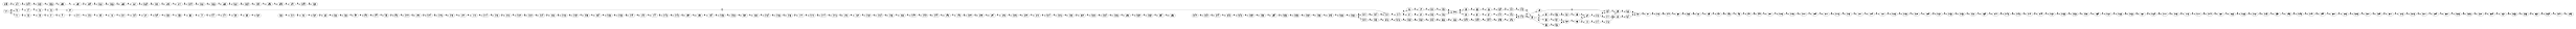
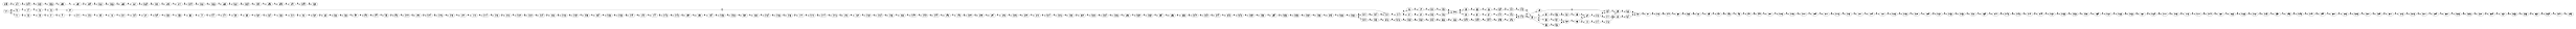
  strict digraph {
    rankdir=LR
    S0
    S1
    S2
    S3
    S4
    S5
    S6
    S7
    S8
    S9
    S10
    S11
    S12
    S13
    S14
    S15
    S16
    S17
    S18
    S19
    S20
    S21
    S22
    S23
    S24
    S25
    S26
    S27
    S28
    S29
    S30
    S31
    S32
    S33
    S34
    S35
    S36
    S37
    S38
    S39
    S40
    S41
    S42
    S43
    S44
    S45
    S46
    S47
    S48
    S49
    S50
    S51
    S52
    S53
    S54
    S55
    S56
    S57
    S58
    S59
    S60
    S61
    S62
    S63
+   S64
    S65
    S66
    S67
    S68
    S69
    S70
    S71
    S72
    S73
    S74
    S75
    S76
    S77
    S78
    S79
    S80
    S81
    S82
    S83
    S84
    S85
    S86
    S87
    S88
    S89
    S90
    S91
    S92
    S93
    S94
    S95
    S96
    S97
    S98
    S99
    S100
    S101
    S102
    S103
    S104
    S105
    S106
    S107
    S108
    S109
    S110
    S111
    S112
    S113
    S114
    S115
    S116
    S117
    S118
    S119
    S120
    S121
    S122
    S123
    S124
    S125
    S126
    S127
    S128
    S129
    S130
    S131
    S132
    S133
    S134
    S135
    S136
    S137
    S138
    S139
    S140
    S141
    S142
    S143
    S144
    S145
    S146
    S147
    S148
    S149
    S150
    S151
    S152
    S153
    S154
    S155
    S156
    S157
    S158
    S159
    S160
    S161
    S162
    S163
    S164
    S165
    S166
    S167
    S168
    S169
    S170
    S171
    S172
    S173
    S174
    S175
    S176
    S177
    S178
    S179
    S180
    S181
    S182
    S183
    S184
    S185
    S186
    S187
    S188
    S189
    S190
    n192 [label=S591]
    S192
    S193
    S194
    S195
    S196
    S197
    S198
    S199
    S200
    S201
    S202
    S203
    S204
    S205
    S206
    S207
    S208
    S209
    S210
    S211
    S212
    S213
    S214
    S215
    S216
    S217
    S218
    S219
    S220
    S221
    S222
    S223
    S224
    S225
    S226
    S227
    S228
    S229
    S230
    S231
    S232
    S233
    S234
    S235
    S236
    S237
+   S238
    S239
    S240
    S241
    S242
    S243
    S244
    S246
    S245
    S247
    S248
    S249
    S250
    S251
    S252
    S253
    S254
    S255
    S256
    S257
    S258
    S259
    S260
    S261
    S262
    S263
    S264
    S265
    S266
    S267
    S268
    S269
    S270
    S271
    S272
    S273
    S274
    S275
    S276
    S277
    S278
    S279
    S280
    S281
    S282
    S283
    S284
    S285
    S286
    S287
    S288
    S289
    S290
    S291
    S292
    S293
    S294
    S295
    S296
    S297
    S298
    S299
    S300
    S0 -> S1 [label=A]
    S0 -> S2 [label=A]
    S1 -> S3 [label=A]
    S2 -> S4 [label=T]
    S3 -> S5 [label=C]
    S4 -> S6 [label=T]
    S5 -> S7 [label=A]
    S6 -> S8 [label=G]
    S7 -> S9 [label=A]
    S8 -> S10 [label=A]
    S9 -> S11 [label=A]
    S10 -> S12 [label=A]
    S11 -> S13 [label=C]
    S12 -> S14 [label=C]
    S13 -> S15 [label=T]
    S14 -> S16 [label=T]
    S14 -> S17 [label=A]
    S15 -> S18 [label=C]
    S16 -> S19 [label=G]
    S17 -> S20 [label=A]
    S18 -> S21 [label=T]
    S19 -> S22 [label=C]
    S20 -> S23 [label=A]
    S21 -> S24 [label=T]
    S22 -> S25 [label=C]
    S23 -> S26 [label=C]
    S24 -> S27 [label=C]
    S25 -> S28 [label=G]
    S26 -> S28 [label=G]
    S27 -> S29 [label=T]
    S28 -> S30 [label=A]
    S28 -> S31 [label=T]
    S29 -> S32 [label=C]
    S30 -> S33 [label=G]
    S31 -> S34 [label=C]
    S32 -> S35 [label=T]
    S33 -> S36 [label=G]
    S34 -> S37 [label=G]
    S35 -> S38 [label=T]
    S36 -> S39 [label=C]
    S37 -> S40 [label=T]
    S38 -> S41 [label=G]
    S39 -> S42 [label=A]
    S40 -> S43 [label=T]
    S41 -> S44 [label=A]
    S42 -> S45 [label=T]
    S43 -> S46 [label=T]
    S44 -> S47 [label=T]
    S45 -> S48 [label=A]
    S46 -> S48 [label=A]
    S46 -> S49 [label=T]
    S47 -> S50 [label=T]
    S48 -> S51 [label=G]
    S48 -> S52 [label=A]
    S48 -> S53 [label=C]
    S49 -> S54 [label=C]
    S50 -> S55 [label=T]
    S51 -> S56 [label=A]
    S52 -> S57 [label=C]
    S53 -> S58 [label=C]
    S54 -> S59 [label=T]
    S55 -> S60 [label=C]
    S56 -> S61 [label=A]
    S57 -> S62 [label=T]
    S58 -> S62 [label=T]
    S59 -> S63 [label=G]
+   S60 -> S64 [label=A]
    S61 -> S65 [label=T]
    S62 -> S66 [label=T]
    S63 -> S67 [label=T]
+   S64 -> S68 [label=T]
    S65 -> S69 [label=G]
    S66 -> S69 [label=G]
    S66 -> S70 [label=A]
    S67 -> S71 [label=A]
    S68 -> S72 [label=C]
    S69 -> S73 [label=T]
    S70 -> S74 [label=G]
    S71 -> S75 [label=A]
    S72 -> S76 [label=A]
    S73 -> S54 [label=C]
    S73 -> S77 [label=G]
    S74 -> S78 [label=C]
    S75 -> S79 [label=A]
    S76 -> S80 [label=C]
    S77 -> S81 [label=A]
    S78 -> S59 [label=T]
    S79 -> S82 [label=G]
    S80 -> S83 [label=A]
    S81 -> S84 [label=G]
    S82 -> S85 [label=A]
    S83 -> S86 [label=C]
    S84 -> S67 [label=T]
    S85 -> S87 [label=A]
    S86 -> S88 [label=G]
    S87 -> S89 [label=G]
    S88 -> S90 [label=T]
    S89 -> S91 [label=C]
    S90 -> S92 [label=C]
    S91 -> S93 [label=A]
    S92 -> S94 [label=G]
    S93 -> S95 [label=T]
    S94 -> S96 [label=T]
    S95 -> S97 [label=C]
    S96 -> S98 [label=A]
    S97 -> S99 [label=A]
    S98 -> S100 [label=T]
    S99 -> S101 [label=G]
    S100 -> S102 [label=A]
    S101 -> S103 [label=T]
    S102 -> S104 [label=A]
    S103 -> S105 [label=T]
    S104 -> S106 [label=A]
    S105 -> S107 [label=G]
    S106 -> S108 [label=C]
    S107 -> S109 [label=T]
    S108 -> S110 [label=C]
    S109 -> S111 [label=G]
    S110 -> S112 [label=C]
    S111 -> S113 [label=A]
    S112 -> S114 [label=C]
    S113 -> S115 [label=T]
    S114 -> S116 [label=T]
    S115 -> S117 [label=C]
    S116 -> S118 [label=A]
    S117 -> S119 [label=G]
    S118 -> S120 [label=T]
    S119 -> S121 [label=G]
    S120 -> S122 [label=A]
    S121 -> S123 [label=G]
    S122 -> S124 [label=G]
    S123 -> S125 [label=C]
    S124 -> S126 [label=A]
    S125 -> S127 [label=T]
    S126 -> S128 [label=A]
    S127 -> S129 [label=G]
    S128 -> S130 [label=G]
    S129 -> S131 [label=A]
    S130 -> S132 [label=T]
    S131 -> S133 [label=C]
    S132 -> S134 [label=C]
    S133 -> S135 [label=G]
    S134 -> S136 [label=C]
    S135 -> S137 [label=C]
    S136 -> S138 [label=G]
    S137 -> S139 [label=G]
    S138 -> S140 [label=A]
    S139 -> S141 [label=G]
    S140 -> S142 [label=C]
    S141 -> S143 [label=A]
    S142 -> S144 [label=C]
    S143 -> S145 [label=A]
    S144 -> S146 [label=A]
    S145 -> S147 [label=G]
    S146 -> S148 [label=G]
    S147 -> S149 [label=A]
    S148 -> S150 [label=A]
    S149 -> S151 [label=C]
    S150 -> S152 [label=G]
    S151 -> S153 [label=G]
    S152 -> S154 [label=C]
    S153 -> S155 [label=C]
    S154 -> S156 [label=G]
    S155 -> S157 [label=C]
    S156 -> S158 [label=T]
    S157 -> S159 [label=G]
    S158 -> S160 [label=C]
    S159 -> S161 [label=C]
    S160 -> S162 [label=C]
    S161 -> S163 [label=G]
    S162 -> S164 [label=T]
    S163 -> S165 [label=A]
    S164 -> S166 [label=G]
    S165 -> S167 [label=A]
    S166 -> S168 [label=A]
    S167 -> S169 [label=A]
    S168 -> S170 [label=A]
    S169 -> S171 [label=A]
    S170 -> S172 [label=G]
    S171 -> S173 [label=A]
    S172 -> S174 [label=A]
    S173 -> S175 [label=A]
    S174 -> S176 [label=G]
    S175 -> S177 [label=G]
    S176 -> S178 [label=A]
    S177 -> S179 [label=A]
    S178 -> S180 [label=C]
    S179 -> S181 [label=A]
    S180 -> S182 [label=T]
    S181 -> S183 [label=G]
    S182 -> S184 [label=G]
    S183 -> S185 [label=A]
    S184 -> S186 [label=G]
    S185 -> S187 [label=G]
    S186 -> S188 [label=T]
    S187 -> S189 [label=A]
    S188 -> S190 [label=T]
    S189 -> n192 [label=G]
    S190 -> S192 [label=T]
    n192 -> S193 [label=G]
    S192 -> S194 [label=G]
    S193 -> S195 [label=A]
    S194 -> S196 [label=G]
    S195 -> S197 [label=C]
    S196 -> S198 [label=T]
    S197 -> S199 [label=A]
    S198 -> S200 [label=A]
    S199 -> S201 [label=C]
    S200 -> S202 [label=A]
    S201 -> S203 [label=G]
    S202 -> S204 [label=G]
    S203 -> S205 [label=G]
    S204 -> S206 [label=T]
    S205 -> S207 [label=T]
    S206 -> S208 [label=T]
    S207 -> S209 [label=G]
    S208 -> S210 [label=C]
    S209 -> S211 [label=A]
    S210 -> S212 [label=T]
    S211 -> S213 [label=C]
    S212 -> S214 [label=G]
    S213 -> S215 [label=C]
    S214 -> S216 [label=T]
    S215 -> S217 [label=G]
    S216 -> S218 [label=C]
    S217 -> S219 [label=T]
    S218 -> S220 [label=A]
    S219 -> S221 [label=G]
    S220 -> S222 [label=T]
    S221 -> S223 [label=T]
    S222 -> S224 [label=G]
    S223 -> S225 [label=A]
    S224 -> S226 [label=G]
    S225 -> S227 [label=G]
    S226 -> S228 [label=T]
    S227 -> S229 [label=A]
    S228 -> S230 [label=T]
    S229 -> S231 [label=G]
    S230 -> S232 [label=T]
    S231 -> S233 [label=A]
    S232 -> S234 [label=T]
    S233 -> S235 [label=C]
    S234 -> S236 [label=G]
    S235 -> S237 [label=A]
+   S236 -> S238 [label=G]
    S237 -> S239 [label=A]
+   S238 -> S240 [label=A]
    S239 -> S241 [label=T]
    S240 -> S242 [label=G]
    S241 -> S243 [label=C]
    S242 -> S244 [label=A]
    S244 -> S246 [label=C]
    S246 -> S248 [label=C]
    S245 -> S247 [label=A]
    S247 -> S249 [label=A]
    S248 -> S250 [label=C]
    S249 -> S251 [label=G]
    S250 -> S252 [label=C]
    S251 -> S253 [label=C]
    S252 -> S254 [label=T]
    S253 -> S255 [label=T]
    S254 -> S256 [label=A]
    S255 -> S257 [label=G]
    S256 -> S258 [label=G]
    S257 -> S259 [label=A]
    S258 -> S260 [label=G]
    S259 -> S261 [label=A]
    S260 -> S262 [label=C]
    S261 -> S263 [label=A]
    S262 -> S264 [label=G]
    S263 -> S265 [label=A]
    S264 -> S266 [label=T]
    S265 -> S267 [label=C]
    S266 -> S268 [label=C]
    S267 -> S269 [label=A]
    S268 -> S270 [label=G]
    S268 -> S271 [label=A]
    S269 -> S272 [label=A]
    S270 -> S273 [label=C]
    S271 -> S274 [label=A]
    S272 -> S275 [label=A]
    S273 -> S276 [label=T]
    S274 -> S12 [label=A]
    S275 -> S277 [label=C]
    S276 -> S278 [label=T]
    S277 -> S279 [label=A]
    S278 -> S280 [label=C]
    S279 -> S281 [label=A]
    S280 -> S282 [label=A]
    S281 -> S283 [label=G]
    S282 -> S284 [label=C]
    S283 -> S285 [label=T]
    S284 -> S286 [label=A]
    S285 -> S287 [label=A]
    S286 -> S288 [label=A]
    S287 -> S289 [label=A]
    S288 -> S290 [label=C]
    S289 -> S291 [label=G]
    S290 -> S292 [label=C]
    S291 -> S293 [label=C]
    S292 -> S294 [label=T]
    S293 -> S295 [label=G]
    S294 -> S296 [label=C]
    S295 -> S297 [label=G]
    S296 -> S298 [label=T]
    S297 -> S299 [label=T]
    S298 -> S46 [label=T]
    S299 -> S300 [label=A]
  }
